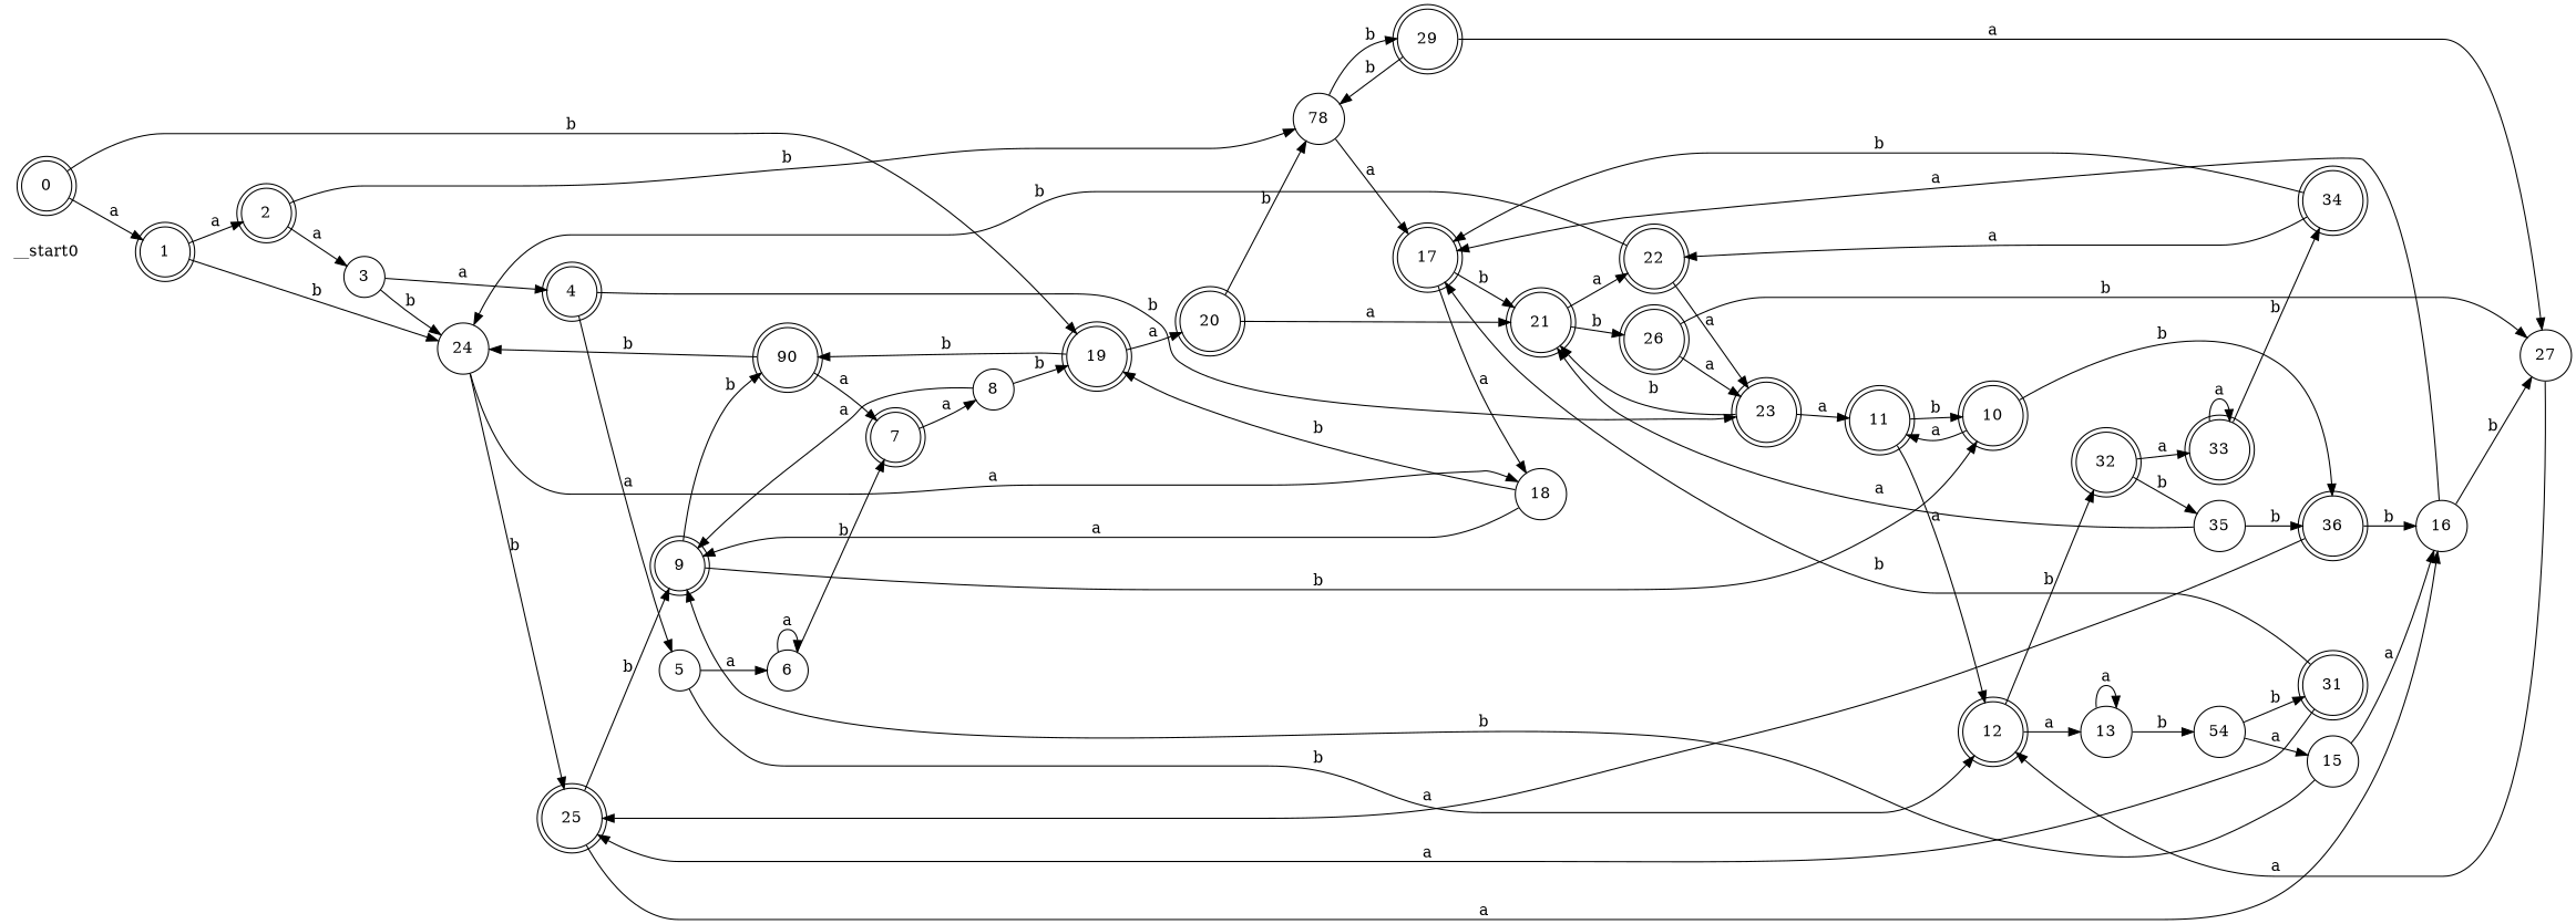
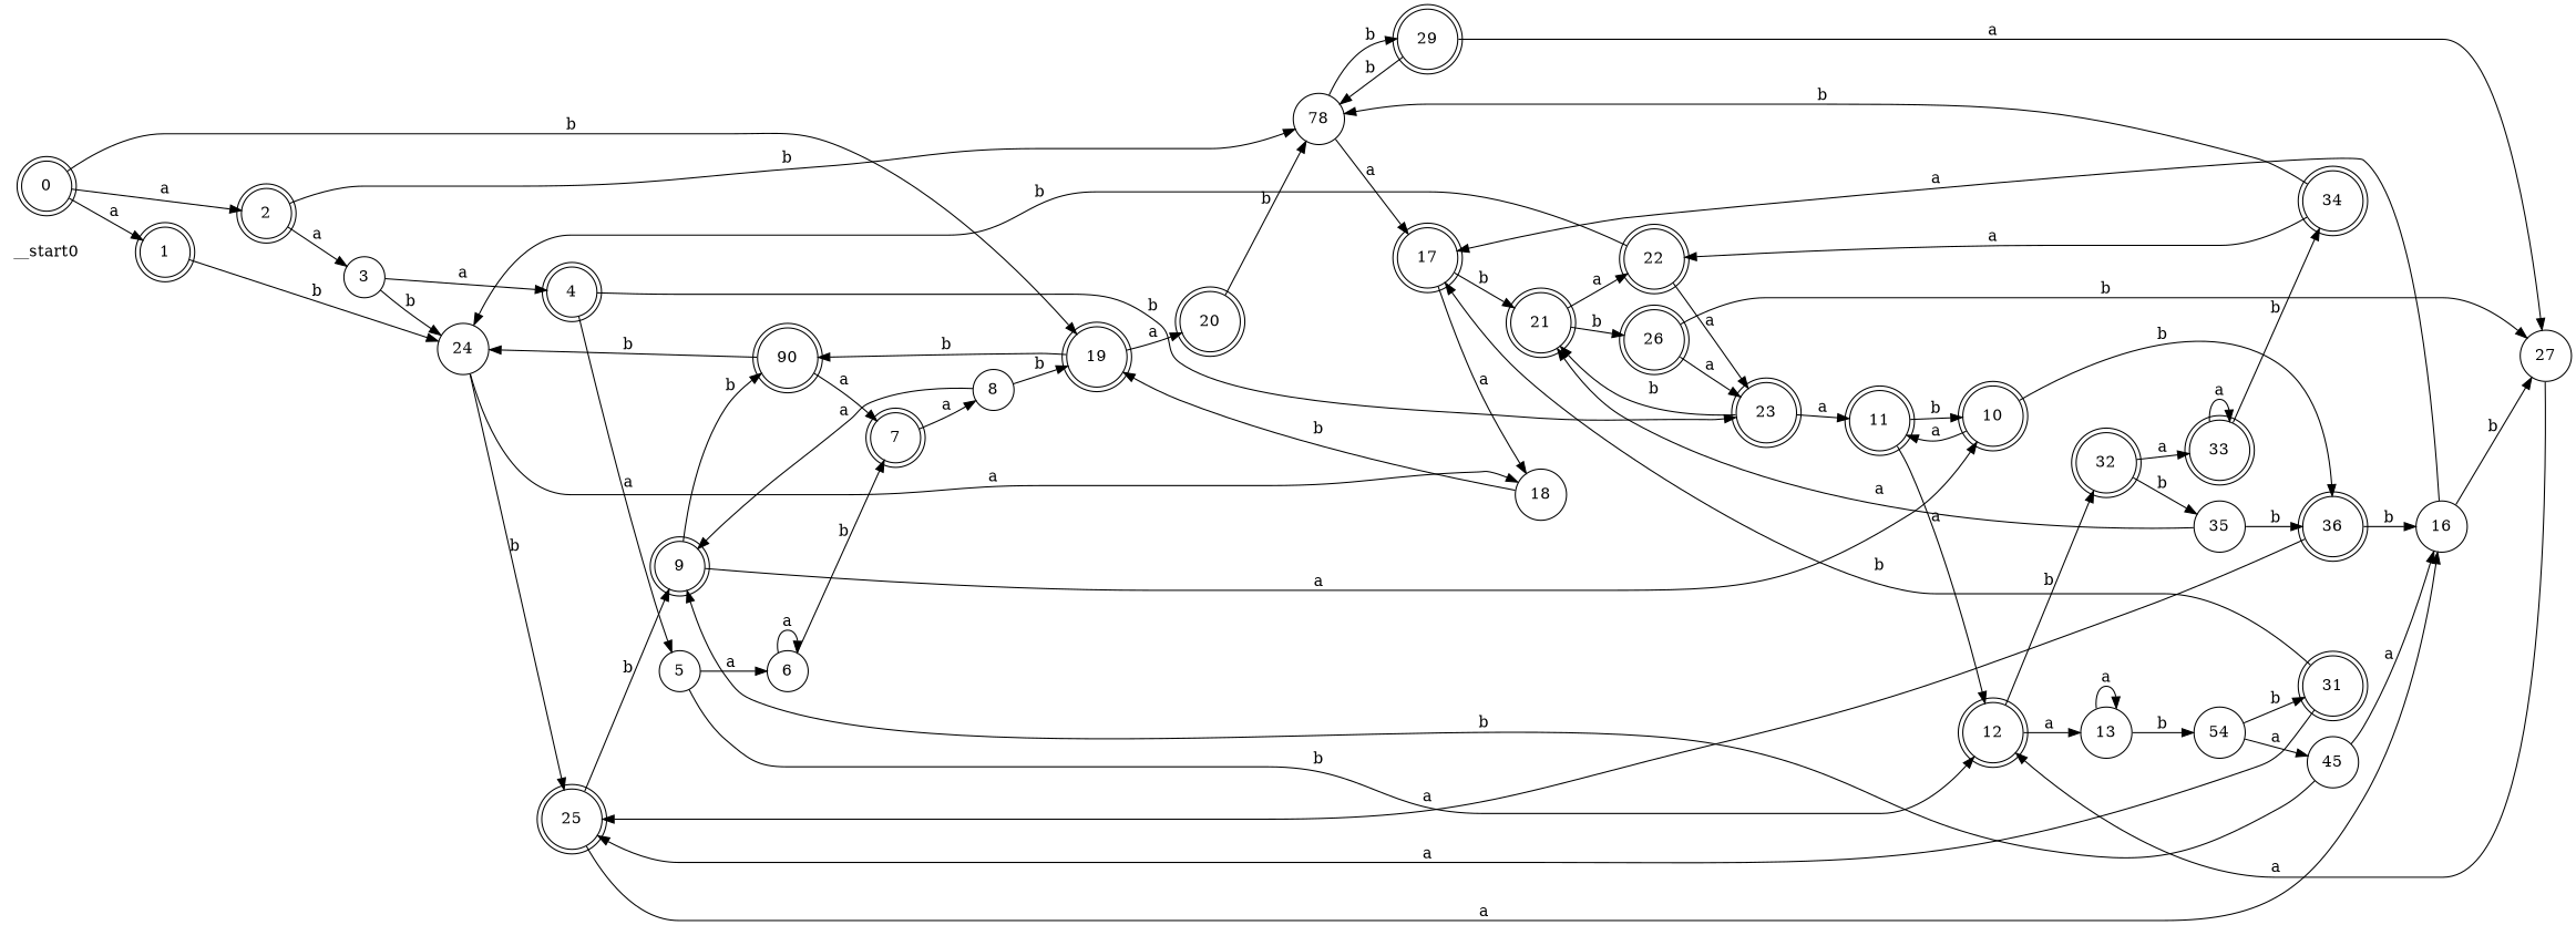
  digraph {
    rankdir=LR
    node [shape=doublecircle color=black fillcolor=white style="rounded,filled"]
    __start0 [shape=none color="" fillcolor="" style=""]
    n2 [label=0]
    n3 [label=1]
    n4 [label=19]
    n5 [label=2]
    n6 [label=24 shape=circle style=filled]
    n7 [label=90]
    n8 [label=20]
    n9 [label=3 shape=circle style=filled]
    n10 [label=78 shape=circle style=filled]
    n11 [label=25]
    n12 [label=18 shape=circle style=filled]
    n13 [label=4]
    n14 [label=17]
    n15 [label=29]
    n16 [label=5 shape=circle style=filled]
    n17 [label=23]
    n18 [label=6 shape=circle style=filled]
    n19 [label=12]
    n20 [label=11]
    n21 [label=21]
    n22 [label=7]
    n23 [label=13 shape=circle style=filled]
    n24 [label=32]
    n25 [label=8 shape=circle style=filled]
    n26 [label=9]
    n27 [label=16 shape=circle style=filled]
    n28 [label=10]
    n29 [label=36]
    n30 [label=54 shape=circle style=filled]
    n31 [label=33]
    n32 [label=35 shape=circle style=filled]
-   n33 [label=15 shape=circle style=filled]
+   n33 [label=45 shape=circle style=filled]
    n34 [label=31]
    n35 [label=27 shape=circle style=filled]
    n36 [label=22]
    n37 [label=26]
    n38 [label=34]
    n2 -> n3 [label=a]
    n2 -> n4 [label=b]
-   n3 -> n5 [label=a]
+   n2 -> n5 [label=a]
    n3 -> n6 [label=b]
    n4 -> n7 [label=b]
    n4 -> n8 [label=a]
    n5 -> n9 [label=a]
    n5 -> n10 [label=b]
    n6 -> n11 [label=b]
    n6 -> n12 [label=a]
    n7 -> n6 [label=b]
    n7 -> n22 [label=a]
    n8 -> n10 [label=b]
-   n8 -> n21 [label=a]
    n9 -> n6 [label=b]
    n9 -> n13 [label=a]
    n10 -> n14 [label=a]
    n10 -> n15 [label=b]
    n11 -> n26 [label=b]
    n11 -> n27 [label=a]
    n12 -> n4 [label=b]
-   n12 -> n26 [label=a]
    n13 -> n16 [label=a]
    n13 -> n17 [label=b]
    n14 -> n12 [label=a]
    n14 -> n21 [label=b]
    n15 -> n10 [label=b]
    n15 -> n35 [label=a]
    n16 -> n18 [label=a]
    n16 -> n19 [label=b]
    n17 -> n20 [label=a]
    n17 -> n21 [label=b]
    n18 -> n18 [label=a]
    n18 -> n22 [label=b]
    n19 -> n23 [label=a]
    n19 -> n24 [label=b]
    n20 -> n19 [label=a]
    n20 -> n28 [label=b]
    n21 -> n36 [label=a]
    n21 -> n37 [label=b]
    n22 -> n25 [label=a]
    n23 -> n23 [label=a]
    n23 -> n30 [label=b]
    n24 -> n31 [label=a]
    n24 -> n32 [label=b]
    n25 -> n4 [label=b]
    n25 -> n26 [label=a]
    n26 -> n7 [label=b]
-   n26 -> n28 [label=b]
+   n26 -> n28 [label=a]
    n27 -> n14 [label=a]
    n27 -> n35 [label=b]
    n28 -> n20 [label=a]
    n28 -> n29 [label=b]
    n29 -> n11 [label=a]
    n29 -> n27 [label=b]
    n30 -> n33 [label=a]
    n30 -> n34 [label=b]
    n31 -> n31 [label=a]
    n31 -> n38 [label=b]
    n32 -> n21 [label=a]
    n32 -> n29 [label=b]
    n33 -> n26 [label=b]
    n33 -> n27 [label=a]
    n34 -> n11 [label=a]
    n34 -> n14 [label=b]
    n35 -> n19 [label=a]
    n36 -> n6 [label=b]
    n36 -> n17 [label=a]
    n37 -> n17 [label=a]
    n37 -> n35 [label=b]
-   n38 -> n14 [label=b]
+   n38 -> n10 [label=b]
    n38 -> n36 [label=a]
  }
